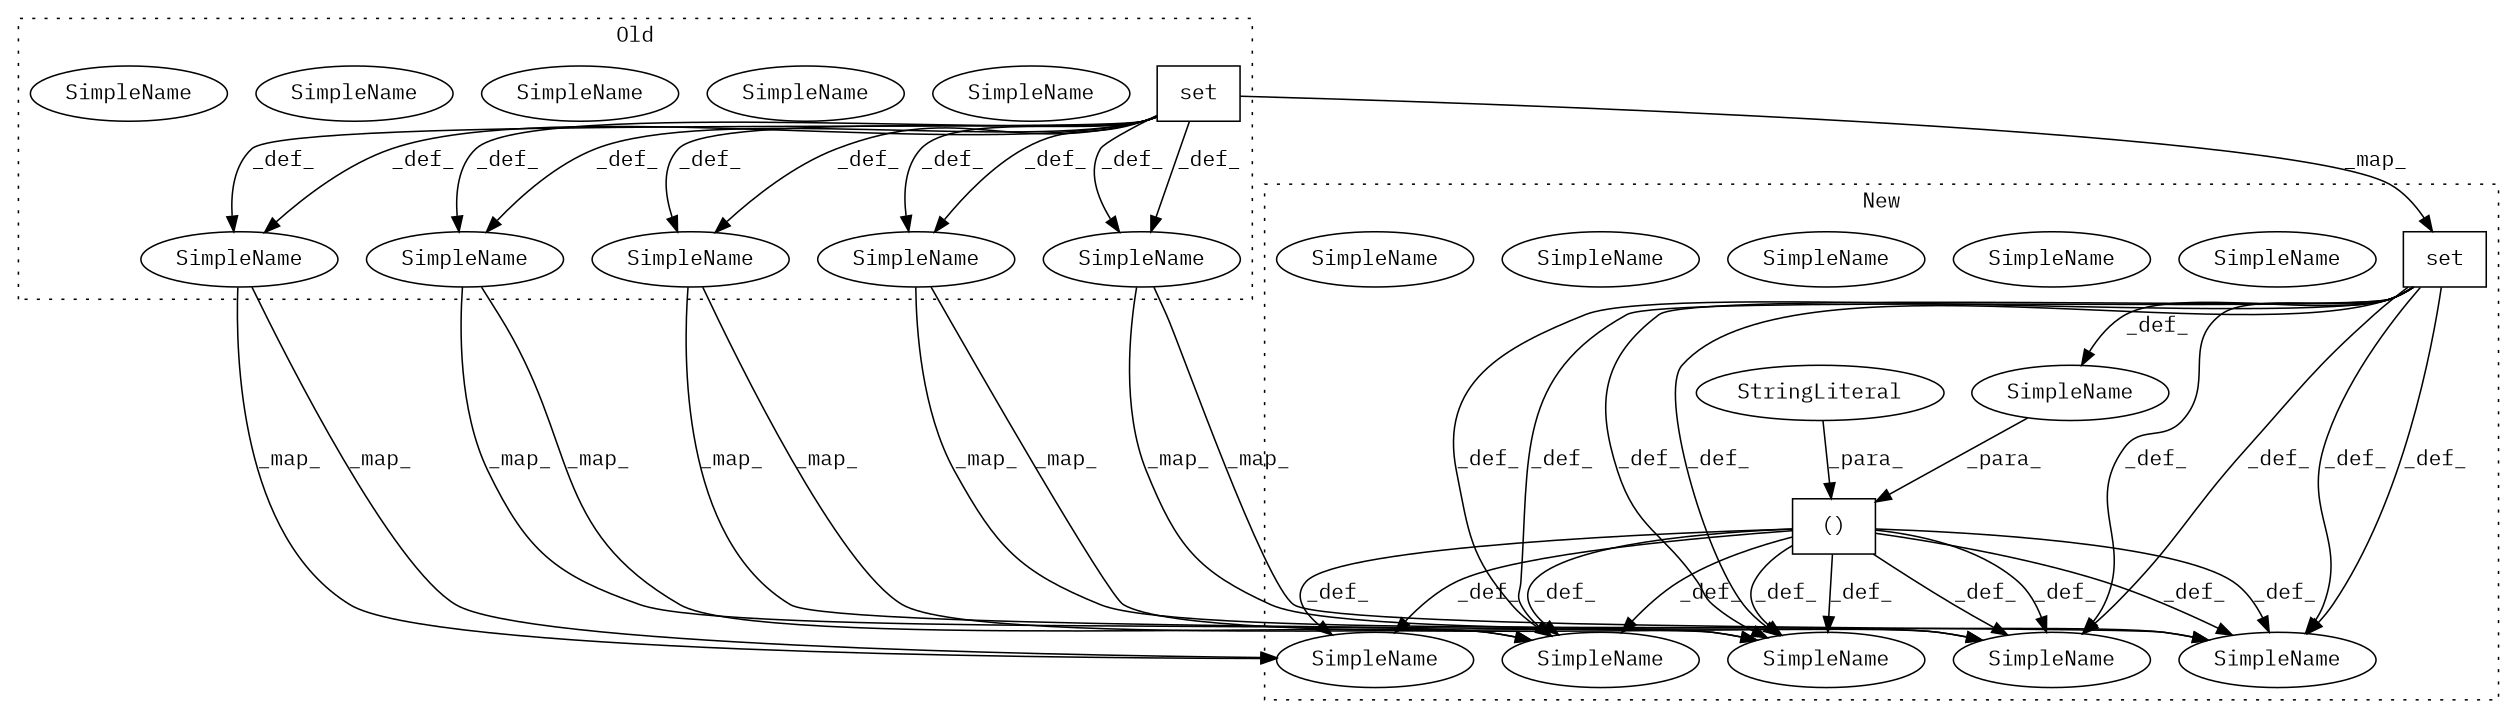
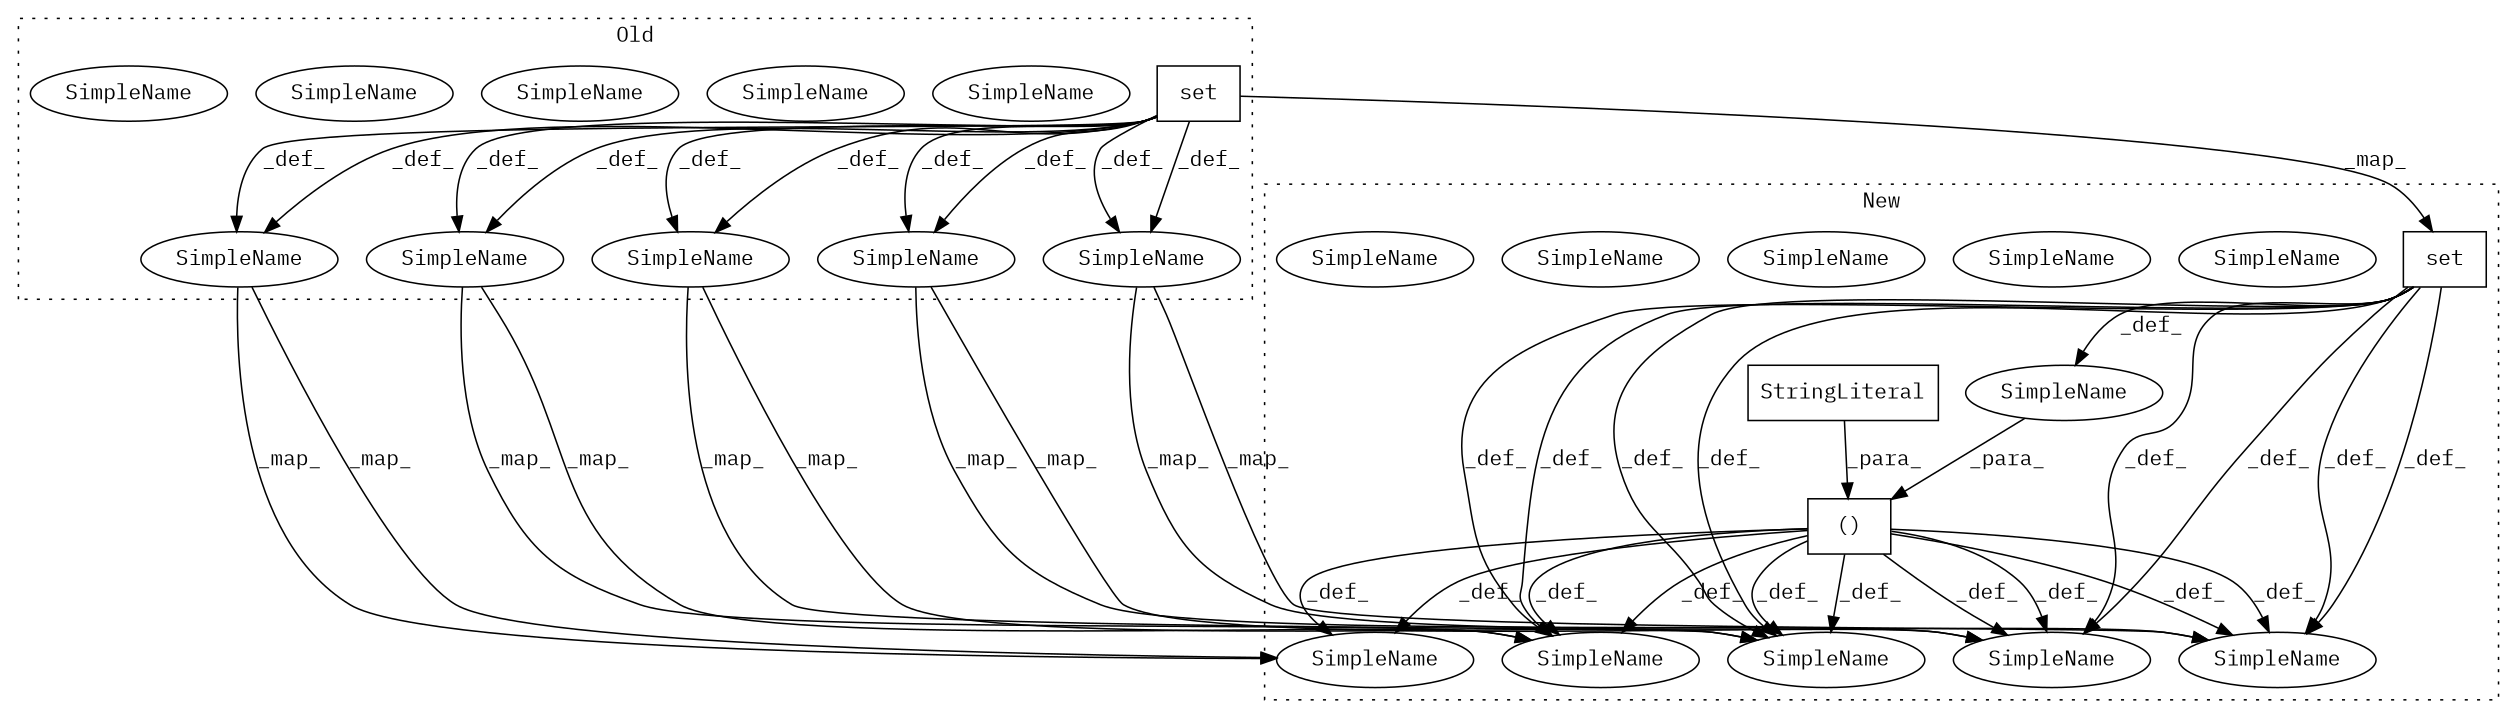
  digraph {
    fontname="IBM Plex Mono"
    node [a=42 l=3 s=4023 shape=ellipse fontname="IBM Plex Mono"]
    edge [fontname="IBM Plex Mono"]
    n1 [a=32 l="4,1" label=set s="3840,3853" shape=box]
    n2 [label=SimpleName]
    n3 [label=SimpleName]
    n4 [l=8 label=SimpleName s=3951]
    n5 [l=8 label=SimpleName s=3951]
    n6 [label=SimpleName s=4354]
    n7 [label=SimpleName s=4354]
    n8 [label=SimpleName s=4140]
    n9 [label=SimpleName s=4140]
    n10 [l=8 label=SimpleName s=3790]
    n11 [l=8 label=SimpleName s=3790]
    n12 [a=32 l="4,1" label=set s="3989,4002" shape=box]
    n13 [label=SimpleName s=4179]
    n14 [label=SimpleName s=4179]
    n15 [a=106 l=33 label="()" s=3970 shape=box]
    n16 [label=SimpleName l="" s=""]
-   n17 [a=45 l=6 label=StringLiteral s=3970]
+   n17 [a=45 l=6 label=StringLiteral s=3970 shape=box]
    n18 [l=8 label=SimpleName s=4120]
    n19 [l=8 label=SimpleName s=4120]
    n20 [label=SimpleName s=4497]
    n21 [label=SimpleName s=4497]
    n22 [label=SimpleName s=4283]
    n23 [label=SimpleName s=4283]
    n24 [l=8 label=SimpleName s=3889]
    n25 [l=8 label=SimpleName s=3889]
    subgraph cluster_1 {
      label=Old
      style=dotted
      n1
      n2
      n3
      n4
      n5
      n6
      n7
      n8
      n9
      n10
      n11
    }
    subgraph cluster_2 {
      label=New
      style=dotted
      n12
      n13
      n14
      n15
      n16
      n17
      n18
      n19
      n20
      n21
      n22
      n23
      n24
      n25
    }
    n1 -> n3 [label=_def_]
    n1 -> n3 [label=_def_]
    n1 -> n5 [label=_def_]
    n1 -> n5 [label=_def_]
    n1 -> n7 [label=_def_]
    n1 -> n7 [label=_def_]
    n1 -> n9 [label=_def_]
    n1 -> n9 [label=_def_]
    n1 -> n11 [label=_def_]
    n1 -> n11 [label=_def_]
    n1 -> n12 [label=_map_]
    n3 -> n14 [label=_map_]
    n3 -> n14 [label=_map_]
    n5 -> n19 [label=_map_]
    n5 -> n19 [label=_map_]
    n7 -> n21 [label=_map_]
    n7 -> n21 [label=_map_]
    n9 -> n23 [label=_map_]
    n9 -> n23 [label=_map_]
    n11 -> n25 [label=_map_]
    n11 -> n25 [label=_map_]
    n12 -> n16 [label=_def_]
    n12 -> n19 [label=_def_]
    n12 -> n19 [label=_def_]
    n12 -> n21 [label=_def_]
    n12 -> n21 [label=_def_]
    n12 -> n23 [label=_def_]
    n12 -> n23 [label=_def_]
    n12 -> n25 [label=_def_]
    n12 -> n25 [label=_def_]
    n15 -> n14 [label=_def_]
    n15 -> n14 [label=_def_]
    n15 -> n19 [label=_def_]
    n15 -> n19 [label=_def_]
    n15 -> n21 [label=_def_]
    n15 -> n21 [label=_def_]
    n15 -> n23 [label=_def_]
    n15 -> n23 [label=_def_]
    n15 -> n25 [label=_def_]
    n15 -> n25 [label=_def_]
    n16 -> n15 [label=_para_]
    n17 -> n15 [label=_para_]
  }
